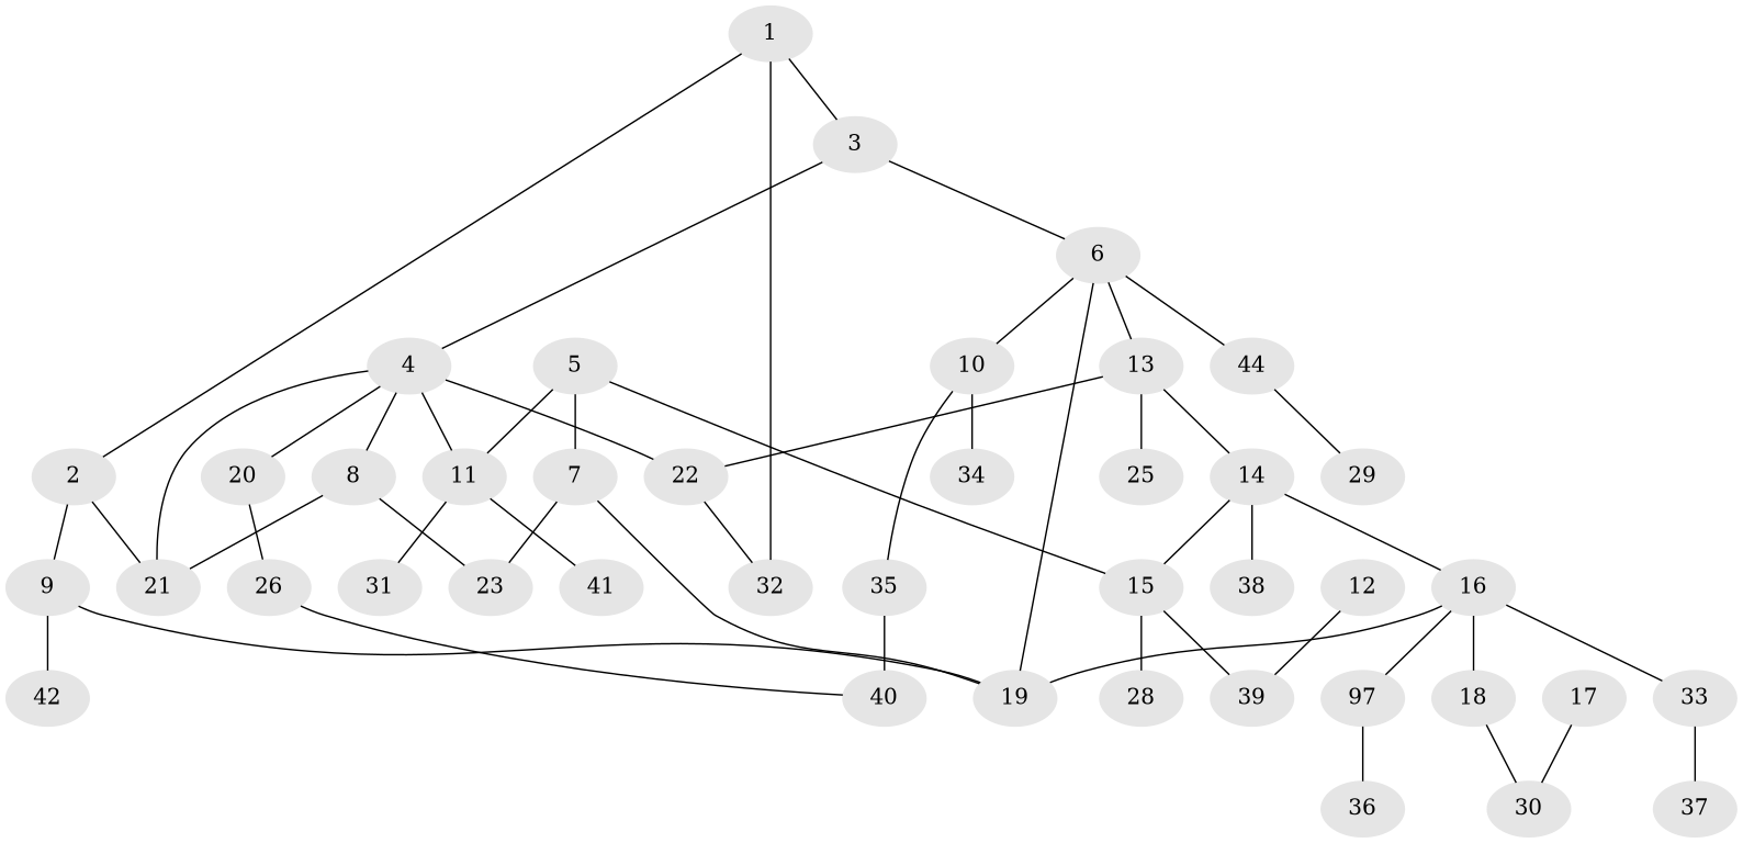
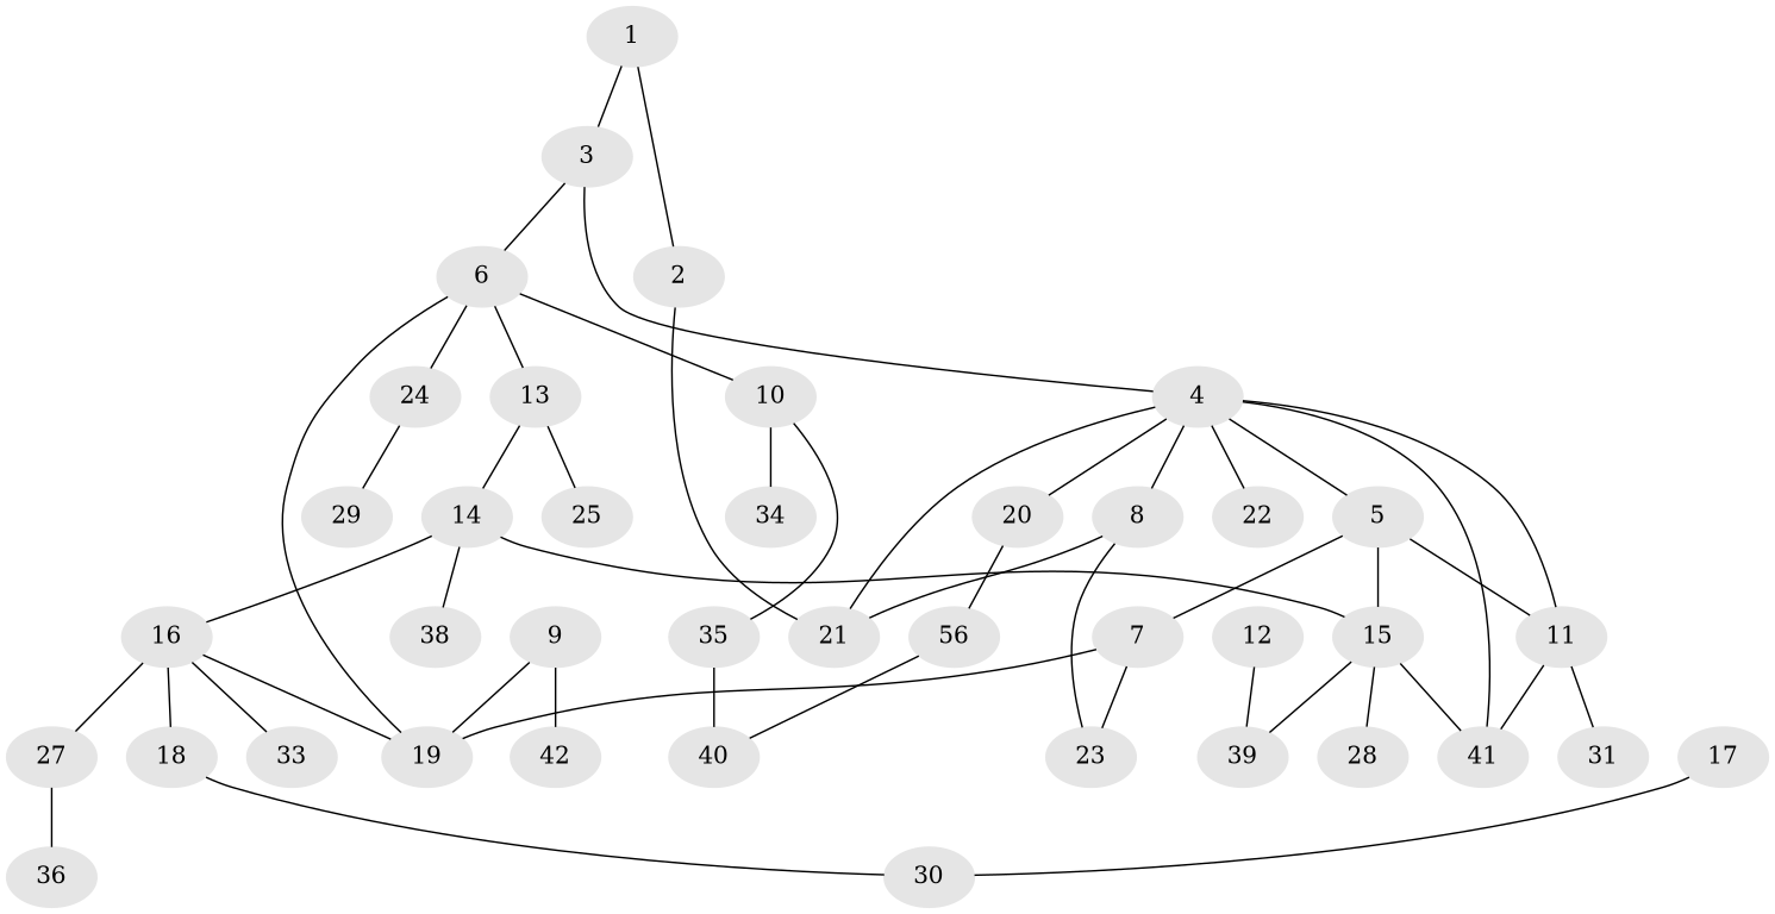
  graph {
    node [color=gray90 style=filled]
    edge [weight=1.0]
    1
    2
    3
-   32
    9
    21
    4
    6
    5
    8
    11
    20
    22
    41
    19
    42
    10
    13
-   24 [label=44]
+   24
    7
    15
    23
    31
    12
    39
    17
    30
-   26
+   26 [label=56]
    28
    34
    35
    14
    25
    29
    40
    16
    38
    18
-   27 [label=97]
+   27
    33
    36
-   37
    1 -- 2
    1 -- 3
-   1 -- 32
-   2 -- 9
    2 -- 21
    3 -- 4
    3 -- 6
    9 -- 19
    9 -- 42
    4 -- 21
+   4 -- 5
    4 -- 8
    4 -- 11
    4 -- 20
    4 -- 22
+   4 -- 41
    6 -- 19
    6 -- 10
    6 -- 13
    6 -- 24 [weight=2.0]
    5 -- 11
    5 -- 7
    5 -- 15
    8 -- 21
    8 -- 23
    11 -- 41
    11 -- 31
    20 -- 26 [weight=2.0]
-   22 -- 32
    10 -- 34
    10 -- 35
-   13 -- 22
    13 -- 14
    13 -- 25
    24 -- 29
    7 -- 19
    7 -- 23
+   15 -- 41
    15 -- 39
    15 -- 28
    12 -- 39
    17 -- 30
    26 -- 40
    35 -- 40 [weight=2.0]
    14 -- 15
    14 -- 16
    14 -- 38
    16 -- 19
    16 -- 18
    16 -- 27
    16 -- 33
    18 -- 30
    27 -- 36
-   33 -- 37
  }
